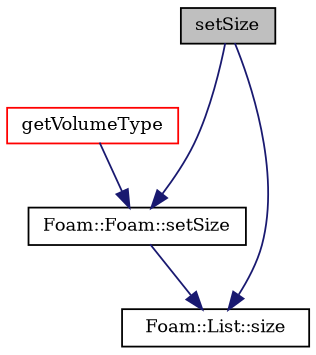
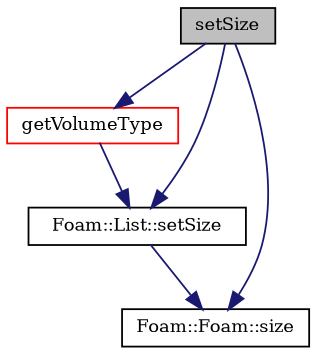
  digraph {
    fontname="DejaVu Serif"
    rankdir=TB
    node [color=black fontname="DejaVu Serif" fontsize=10 shape=record]
    edge [color=midnightblue fontname="DejaVu Serif" fontsize=10 labelfontname=Helvetica labelfontsize=10 style=solid]
    n1 [fillcolor=grey75 fontcolor=black height=0.2 label=setSize style=filled width=0.4]
    n2 [color=red height=0.2 label=getVolumeType width=0.4]
-   n3 [height=0.2 label="Foam::Foam::setSize" width=0.4]
-   n4 [height=0.2 label="Foam::List::size" width=0.4]
+   n3 [height=0.2 label="Foam::List::setSize" width=0.4]
+   n4 [height=0.2 label="Foam::Foam::size" width=0.4]
+   n1 -> n2
    n1 -> n3
    n1 -> n4
    n2 -> n3
    n3 -> n4
  }
